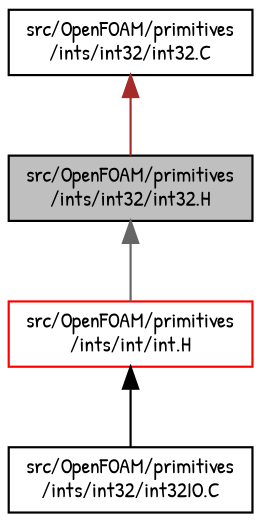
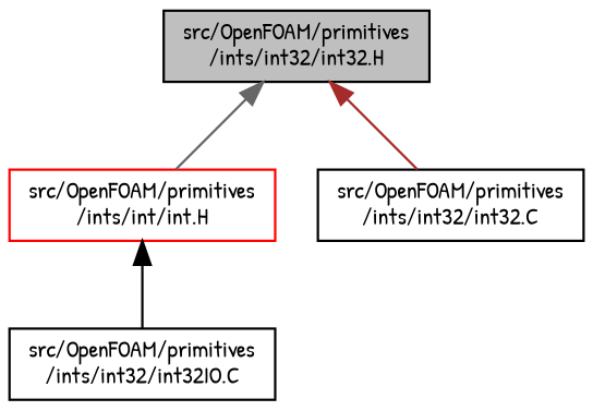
  digraph {
    fontname="Patrick Hand"
    node [color=black fontname="Patrick Hand" fontsize=10 shape=record]
    edge [dir=back fontname="Patrick Hand" fontsize=10 labelfontname=Helvetica labelfontsize=10 style=solid]
    n1 [fillcolor=grey75 fontcolor=black height=0.2 label="src/OpenFOAM/primitives\l/ints/int32/int32.H" style=filled width=0.4]
    n2 [color=red height=0.2 label="src/OpenFOAM/primitives\l/ints/int/int.H" width=0.4]
    n3 [height=0.2 label="src/OpenFOAM/primitives\l/ints/int32/int32.C" width=0.4]
    n4 [height=0.2 label="src/OpenFOAM/primitives\l/ints/int32/int32IO.C" width=0.4]
    n1 -> n2 [color=gray40]
-   n3 -> n1 [color=brown]
+   n1 -> n3 [color=brown]
    n2 -> n4 [color=black]
  }
